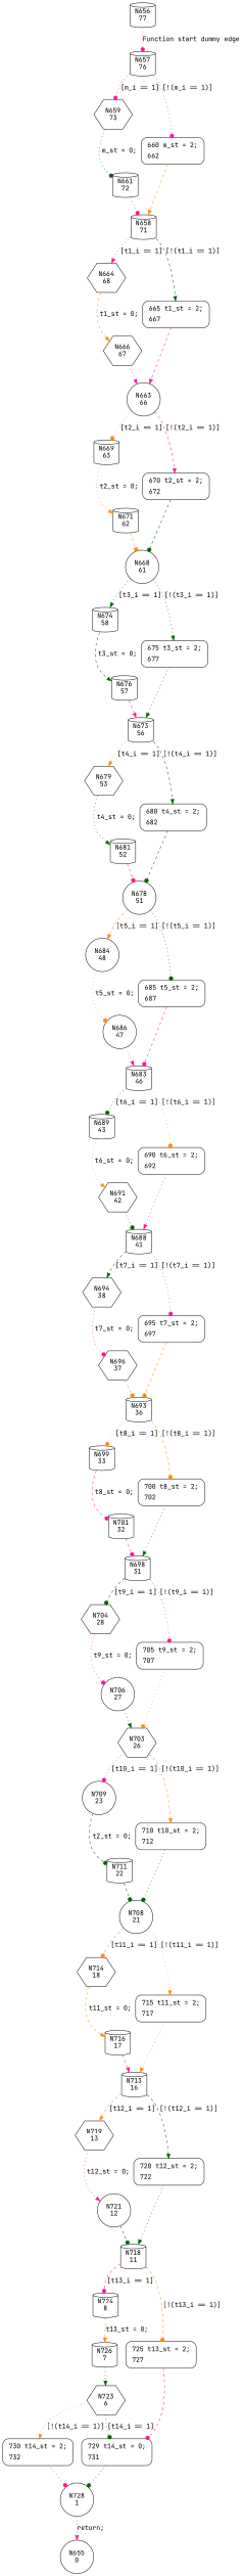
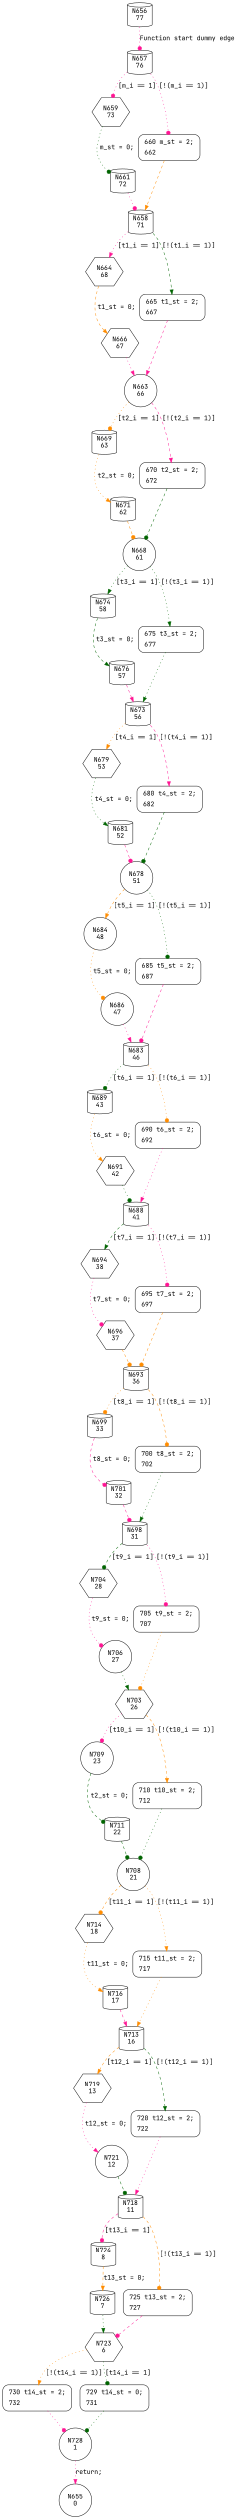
  digraph {
    fontname="JetBrains Mono"
    node [fontname="JetBrains Mono" shape=cylinder]
    edge [arrowhead=dot color=deeppink fontname="JetBrains Mono" style=dotted]
    n1 [label="N656\n77"]
    n2 [label="N657\n76"]
    n3 [label="N659\n73" shape=hexagon]
    n4 [fillcolor=white label=<<table border="0" cellborder="0" cellpadding="3" bgcolor="white"><tr><td align="right">660</td><td align="left">m_st = 2;</td></tr><tr><td align="right">662</td><td align="left"></td></tr></table>> penwidth=1 shape=Mrecord style="filled,bold"]
    n5 [label="N661\n72"]
    n6 [label="N658\n71"]
    n7 [label="N664\n68" shape=hexagon]
    n8 [fillcolor=white label=<<table border="0" cellborder="0" cellpadding="3" bgcolor="white"><tr><td align="right">665</td><td align="left">t1_st = 2;</td></tr><tr><td align="right">667</td><td align="left"></td></tr></table>> penwidth=1 shape=Mrecord style="filled,bold"]
    n9 [label="N666\n67" shape=hexagon]
    n10 [label="N663\n66" shape=circle]
    n11 [label="N669\n63"]
    n12 [fillcolor=white label=<<table border="0" cellborder="0" cellpadding="3" bgcolor="white"><tr><td align="right">670</td><td align="left">t2_st = 2;</td></tr><tr><td align="right">672</td><td align="left"></td></tr></table>> penwidth=1 shape=Mrecord style="filled,bold"]
    n13 [label="N671\n62"]
    n14 [label="N668\n61" shape=circle]
    n15 [label="N674\n58"]
    n16 [fillcolor=white label=<<table border="0" cellborder="0" cellpadding="3" bgcolor="white"><tr><td align="right">675</td><td align="left">t3_st = 2;</td></tr><tr><td align="right">677</td><td align="left"></td></tr></table>> penwidth=1 shape=Mrecord style="filled,bold"]
    n17 [label="N676\n57"]
    n18 [label="N673\n56"]
    n19 [label="N679\n53" shape=hexagon]
    n20 [fillcolor=white label=<<table border="0" cellborder="0" cellpadding="3" bgcolor="white"><tr><td align="right">680</td><td align="left">t4_st = 2;</td></tr><tr><td align="right">682</td><td align="left"></td></tr></table>> penwidth=1 shape=Mrecord style="filled,bold"]
    n21 [label="N681\n52"]
    n22 [label="N678\n51" shape=circle]
    n23 [label="N684\n48" shape=circle]
    n24 [fillcolor=white label=<<table border="0" cellborder="0" cellpadding="3" bgcolor="white"><tr><td align="right">685</td><td align="left">t5_st = 2;</td></tr><tr><td align="right">687</td><td align="left"></td></tr></table>> penwidth=1 shape=Mrecord style="filled,bold"]
    n25 [label="N686\n47" shape=circle]
    n26 [label="N683\n46"]
    n27 [label="N689\n43"]
    n28 [fillcolor=white label=<<table border="0" cellborder="0" cellpadding="3" bgcolor="white"><tr><td align="right">690</td><td align="left">t6_st = 2;</td></tr><tr><td align="right">692</td><td align="left"></td></tr></table>> penwidth=1 shape=Mrecord style="filled,bold"]
    n29 [label="N691\n42" shape=hexagon]
    n30 [label="N688\n41"]
    n31 [label="N694\n38" shape=hexagon]
    n32 [fillcolor=white label=<<table border="0" cellborder="0" cellpadding="3" bgcolor="white"><tr><td align="right">695</td><td align="left">t7_st = 2;</td></tr><tr><td align="right">697</td><td align="left"></td></tr></table>> penwidth=1 shape=Mrecord style="filled,bold"]
    n33 [label="N696\n37" shape=hexagon]
    n34 [label="N693\n36"]
    n35 [label="N699\n33"]
    n36 [fillcolor=white label=<<table border="0" cellborder="0" cellpadding="3" bgcolor="white"><tr><td align="right">700</td><td align="left">t8_st = 2;</td></tr><tr><td align="right">702</td><td align="left"></td></tr></table>> penwidth=1 shape=Mrecord style="filled,bold"]
    n37 [label="N701\n32"]
    n38 [label="N698\n31"]
    n39 [label="N704\n28" shape=hexagon]
    n40 [fillcolor=white label=<<table border="0" cellborder="0" cellpadding="3" bgcolor="white"><tr><td align="right">705</td><td align="left">t9_st = 2;</td></tr><tr><td align="right">707</td><td align="left"></td></tr></table>> penwidth=1 shape=Mrecord style="filled,bold"]
    n41 [label="N706\n27" shape=circle]
    n42 [label="N703\n26" shape=hexagon]
    n43 [label="N709\n23" shape=circle]
    n44 [fillcolor=white label=<<table border="0" cellborder="0" cellpadding="3" bgcolor="white"><tr><td align="right">710</td><td align="left">t10_st = 2;</td></tr><tr><td align="right">712</td><td align="left"></td></tr></table>> penwidth=1 shape=Mrecord style="filled,bold"]
    n45 [label="N711\n22"]
    n46 [label="N708\n21" shape=circle]
    n47 [label="N714\n18" shape=hexagon]
    n48 [fillcolor=white label=<<table border="0" cellborder="0" cellpadding="3" bgcolor="white"><tr><td align="right">715</td><td align="left">t11_st = 2;</td></tr><tr><td align="right">717</td><td align="left"></td></tr></table>> penwidth=1 shape=Mrecord style="filled,bold"]
    n49 [label="N716\n17"]
    n50 [label="N713\n16"]
    n51 [label="N719\n13" shape=hexagon]
    n52 [fillcolor=white label=<<table border="0" cellborder="0" cellpadding="3" bgcolor="white"><tr><td align="right">720</td><td align="left">t12_st = 2;</td></tr><tr><td align="right">722</td><td align="left"></td></tr></table>> penwidth=1 shape=Mrecord style="filled,bold"]
    n53 [label="N721\n12" shape=circle]
    n54 [label="N718\n11"]
    n55 [label="N724\n8"]
    n56 [fillcolor=white label=<<table border="0" cellborder="0" cellpadding="3" bgcolor="white"><tr><td align="right">725</td><td align="left">t13_st = 2;</td></tr><tr><td align="right">727</td><td align="left"></td></tr></table>> penwidth=1 shape=Mrecord style="filled,bold"]
    n57 [label="N726\n7"]
    n58 [label="N723\n6" shape=hexagon]
    n59 [fillcolor=white label=<<table border="0" cellborder="0" cellpadding="3" bgcolor="white"><tr><td align="right">729</td><td align="left">t14_st = 0;</td></tr><tr><td align="right">731</td><td align="left"></td></tr></table>> penwidth=1 shape=Mrecord style="filled,bold"]
    n60 [fillcolor=white label=<<table border="0" cellborder="0" cellpadding="3" bgcolor="white"><tr><td align="right">730</td><td align="left">t14_st = 2;</td></tr><tr><td align="right">732</td><td align="left"></td></tr></table>> penwidth=1 shape=Mrecord style="filled,bold"]
    n61 [label="N728\n1" shape=circle]
    n62 [label="N655\n0" shape=circle]
    n1 -> n2 [label="Function start dummy edge"]
    n2 -> n3 [label="[m_i == 1]"]
    n2 -> n4 [label="[!(m_i == 1)]"]
    n3 -> n5 [color=darkgreen label="m_st = 0;"]
    n4 -> n6 [arrowhead=normal color=darkorange style=dashed]
    n5 -> n6
    n6 -> n7 [arrowhead=normal label="[t1_i == 1]"]
    n6 -> n8 [arrowhead=normal color=darkgreen label="[!(t1_i == 1)]" style=dashed]
    n7 -> n9 [arrowhead=normal color=darkorange label="t1_st = 0;" style=dashed]
    n8 -> n10 [arrowhead=normal style=dashed]
    n9 -> n10 [arrowhead=normal]
    n10 -> n11 [color=darkorange label="[t2_i == 1]"]
    n10 -> n12 [arrowhead=normal label="[!(t2_i == 1)]" style=dashed]
    n11 -> n13 [arrowhead=normal color=darkorange label="t2_st = 0;"]
    n12 -> n14 [color=darkgreen style=dashed]
    n13 -> n14 [color=darkorange style=dashed]
    n14 -> n15 [arrowhead=normal color=darkgreen label="[t3_i == 1]"]
    n14 -> n16 [arrowhead=normal color=darkgreen label="[!(t3_i == 1)]"]
    n15 -> n17 [arrowhead=normal color=darkgreen label="t3_st = 0;" style=dashed]
    n16 -> n18 [arrowhead=normal color=darkgreen]
    n17 -> n18 [arrowhead=normal style=dashed]
    n18 -> n19 [arrowhead=normal color=darkorange label="[t4_i == 1]"]
-   n18 -> n20 [arrowhead=normal color=darkgreen label="[!(t4_i == 1)]" style=dashed]
+   n18 -> n20 [arrowhead=normal label="[!(t4_i == 1)]" style=dashed]
    n19 -> n21 [arrowhead=normal color=darkgreen label="t4_st = 0;"]
    n20 -> n22 [color=darkgreen style=dashed]
    n21 -> n22 [style=dashed]
    n22 -> n23 [arrowhead=normal color=darkorange label="[t5_i == 1]" style=dashed]
    n22 -> n24 [color=darkgreen label="[!(t5_i == 1)]"]
    n23 -> n25 [color=darkorange label="t5_st = 0;"]
    n24 -> n26 [style=dashed]
    n25 -> n26 [arrowhead=normal]
    n26 -> n27 [color=darkgreen label="[t6_i == 1]"]
    n26 -> n28 [color=darkorange label="[!(t6_i == 1)]"]
    n27 -> n29 [arrowhead=normal color=darkorange label="t6_st = 0;"]
    n28 -> n30 [arrowhead=normal]
    n29 -> n30 [color=darkgreen]
    n30 -> n31 [arrowhead=normal color=darkgreen label="[t7_i == 1]" style=dashed]
    n30 -> n32 [label="[!(t7_i == 1)]"]
    n31 -> n33 [label="t7_st = 0;"]
    n32 -> n34 [color=darkorange style=dashed]
    n33 -> n34 [color=darkorange style=dashed]
    n34 -> n35 [color=darkorange label="[t8_i == 1]"]
    n34 -> n36 [color=darkorange label="[!(t8_i == 1)]" style=dashed]
    n35 -> n37 [label="t8_st = 0;" style=dashed]
    n36 -> n38 [arrowhead=normal color=darkgreen]
    n37 -> n38 [style=dashed]
    n38 -> n39 [color=darkgreen label="[t9_i == 1]" style=dashed]
    n38 -> n40 [label="[!(t9_i == 1)]"]
    n39 -> n41 [label="t9_st = 0;"]
    n40 -> n42 [color=darkorange]
    n41 -> n42 [arrowhead=normal color=darkgreen]
    n42 -> n43 [label="[t10_i == 1]"]
    n42 -> n44 [arrowhead=normal color=darkorange label="[!(t10_i == 1)]" style=dashed]
    n43 -> n45 [color=darkgreen label="t2_st = 0;" style=dashed]
    n44 -> n46 [color=darkgreen]
    n45 -> n46 [color=darkgreen style=dashed]
    n46 -> n47 [color=darkorange label="[t11_i == 1]" style=dashed]
    n46 -> n48 [arrowhead=normal color=darkorange label="[!(t11_i == 1)]"]
-   n47 -> n49 [arrowhead=normal color=darkorange label="t11_st = 0;" style=dashed]
+   n47 -> n49 [arrowhead=normal color=darkorange label="t11_st = 0;"]
    n48 -> n50 [arrowhead=normal color=darkorange]
    n49 -> n50 [arrowhead=normal style=dashed]
    n50 -> n51 [arrowhead=normal color=darkorange label="[t12_i == 1]" style=dashed]
    n50 -> n52 [arrowhead=normal color=darkgreen label="[!(t12_i == 1)]" style=dashed]
    n51 -> n53 [arrowhead=normal label="t12_st = 0;"]
-   n52 -> n54 [arrowhead=normal color=darkgreen]
+   n52 -> n54 [arrowhead=normal]
    n53 -> n54 [color=darkgreen style=dashed]
    n54 -> n55 [label="[t13_i == 1]" style=dashed]
    n54 -> n56 [color=darkorange label="[!(t13_i == 1)]" style=dashed]
    n55 -> n57 [arrowhead=normal color=darkorange label="t13_st = 0;" style=dashed]
-   n56 -> n59 [style=dashed]
+   n56 -> n58 [style=dashed]
    n57 -> n58 [arrowhead=normal color=darkgreen]
    n58 -> n59 [color=darkgreen label="[t14_i == 1]"]
    n58 -> n60 [arrowhead=normal color=darkorange label="[!(t14_i == 1)]"]
    n59 -> n61 [color=darkgreen]
    n60 -> n61
    n61 -> n62 [arrowhead=normal label="return;"]
  }
